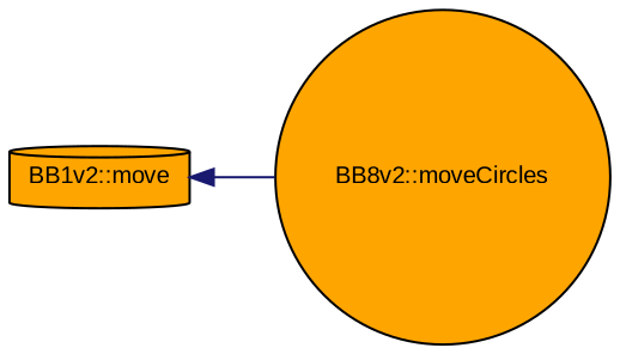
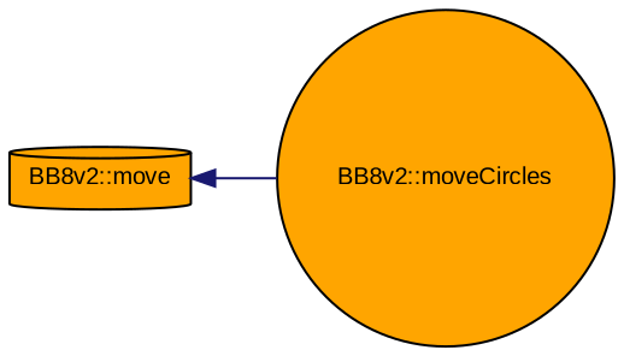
  digraph {
    rankdir=LR
    fontname="Liberation Sans"
    node [color=black fillcolor=orange fontname="Liberation Sans" fontsize=10 style=filled]
-   n1 [fontcolor=black height=0.2 label="BB1v2::move" shape=cylinder width=0.4]
+   n1 [fontcolor=black height=0.2 label="BB8v2::move" shape=cylinder width=0.4]
    n2 [height=0.2 label="BB8v2::moveCircles" shape=circle width=0.4]
    n1 -> n2 [color=midnightblue dir=back fontname="Liberation Sans" fontsize=10 labelfontname=Helvetica labelfontsize=10 style=solid]
  }
